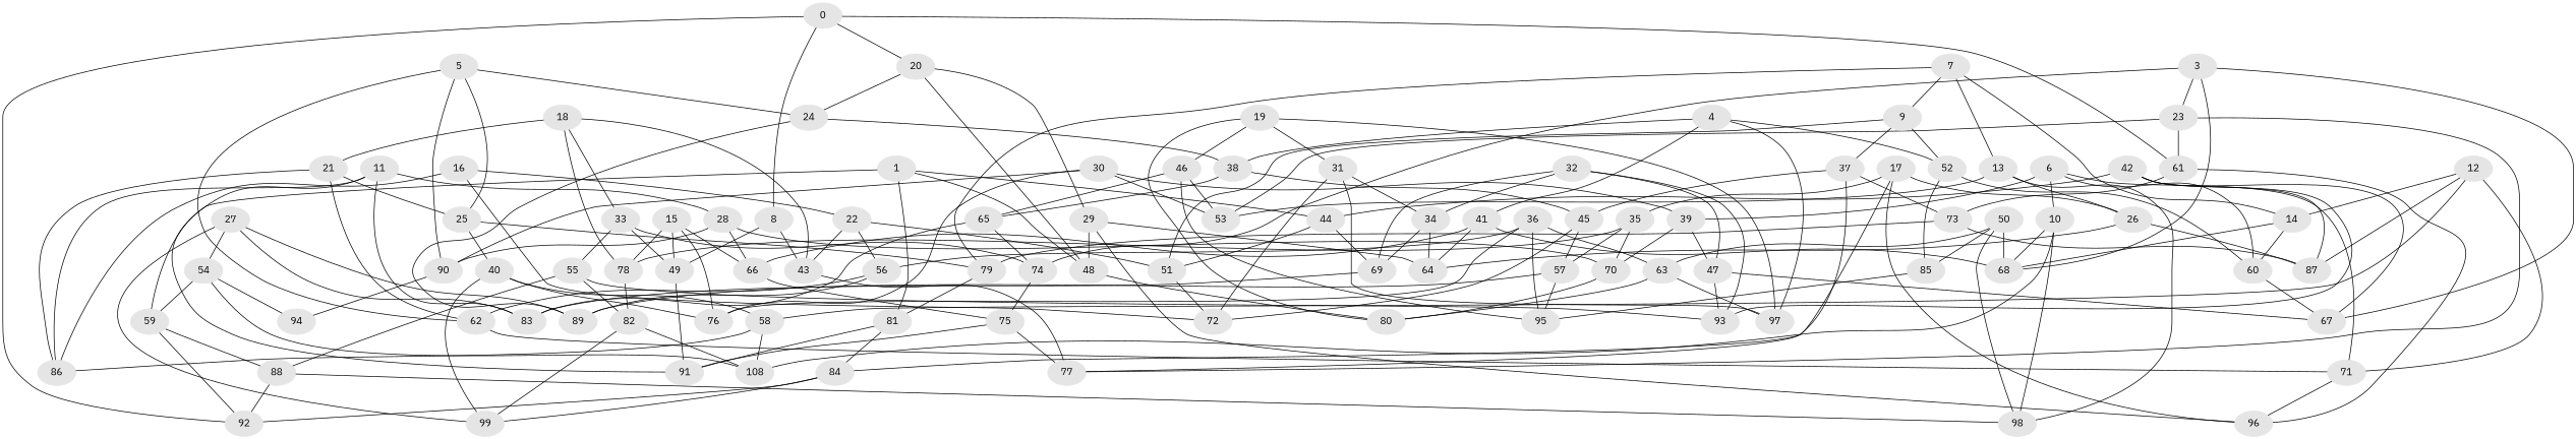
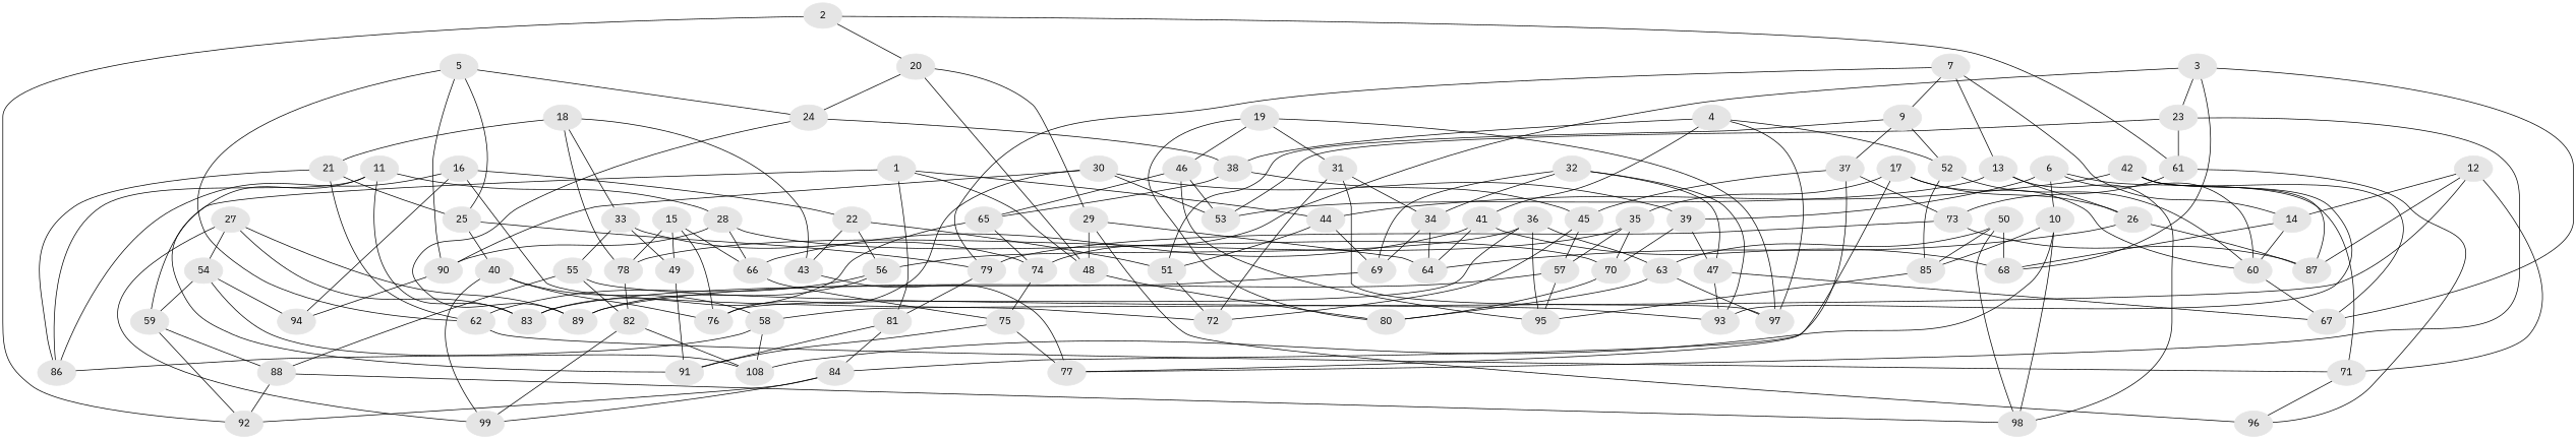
  graph {
    fontname="IBM Plex Sans"
    node [color=gray90 fontname="IBM Plex Sans" style=filled]
    edge [fontname="IBM Plex Sans"]
    1
    44
    48
    59
    81
    51
    69
    80
    92
    88
    91
    84
-   2 [label=0]
-   8
+   2
    20
    61
    43
    49
    24
    29
    96
    73
    3
    23
    67
    68
    74
    53
    77
    75
    4
    38
    41
    52
    97
    45
    65
    66
    64
    60
    85
    5
    25
    62
    90
    89
    79
    40
    71
    94
    6
    10
    39
    98
    n55 [label=108]
    70
    47
    7
    9
    13
    14
    37
    26
    72
    95
    11
    28
    83
    86
    12
    58
    87
    15
    76
    78
    82
    16
    22
    56
    17
    35
    57
    99
    18
    21
    33
    55
    19
    31
    46
    34
    27
    54
    30
    32
    93
    36
    63
    42
    50
    1 -- 44
    1 -- 48
    1 -- 59
    1 -- 81
    44 -- 51
    44 -- 69
    48 -- 80
    59 -- 92
    59 -- 88
    81 -- 91
    81 -- 84
    51 -- 72
    69 -- 83
    88 -- 92
    88 -- 98
    84 -- 92
    84 -- 99
    2 -- 92
-   2 -- 8
    2 -- 20
    2 -- 61
-   8 -- 43
-   8 -- 49
    20 -- 48
    20 -- 24
    20 -- 29
    61 -- 96
    61 -- 73
    43 -- 77
    49 -- 91
    24 -- 38
    24 -- 89
    29 -- 48
    29 -- 96
    29 -- 64
    73 -- 79
    73 -- 87
    3 -- 23
    3 -- 67
    3 -- 68
    3 -- 74
    23 -- 61
    23 -- 53
    23 -- 77
    74 -- 75
    75 -- 91
    75 -- 77
    4 -- 38
    4 -- 41
    4 -- 52
    4 -- 97
    38 -- 45
    38 -- 65
    41 -- 68
    41 -- 66
    41 -- 64
    52 -- 60
    52 -- 85
    45 -- 72
    45 -- 57
    65 -- 74
    65 -- 83
    66 -- 75
    60 -- 67
    85 -- 95
    5 -- 24
    5 -- 25
    5 -- 62
    5 -- 90
    25 -- 79
    25 -- 40
    62 -- 71
    90 -- 94
    79 -- 81
    40 -- 58
    40 -- 76
    40 -- 99
    71 -- 96
    6 -- 60
    6 -- 71
    6 -- 10
    6 -- 39
-   10 -- 68
+   10 -- 85
    10 -- 98
    10 -- n55
    39 -- 70
    39 -- 47
    70 -- 80
    47 -- 67
    47 -- 93
    7 -- 79
    7 -- 9
    7 -- 13
    7 -- 14
    9 -- 51
    9 -- 52
    9 -- 37
    13 -- 53
    13 -- 98
    13 -- 26
    14 -- 68
    14 -- 60
    37 -- 73
    37 -- 77
    37 -- 45
    26 -- 64
    26 -- 87
    11 -- 91
    11 -- 28
    11 -- 83
    11 -- 86
    28 -- 66
    28 -- 90
    28 -- 70
    12 -- 71
    12 -- 14
    12 -- 58
    12 -- 87
    58 -- n55
    58 -- 86
    15 -- 49
    15 -- 66
    15 -- 76
    15 -- 78
    78 -- 82
    82 -- n55
    82 -- 99
+   16 -- 94
    16 -- 72
    16 -- 86
    16 -- 22
    22 -- 51
    22 -- 43
    22 -- 56
    56 -- 62
    56 -- 89
    17 -- 84
-   17 -- 96
+   17 -- 60
    17 -- 26
    17 -- 35
    35 -- 70
    35 -- 78
    35 -- 57
    57 -- 89
    57 -- 95
    18 -- 43
    18 -- 78
    18 -- 21
    18 -- 33
    21 -- 25
    21 -- 62
    21 -- 86
    33 -- 49
    33 -- 74
    33 -- 55
    55 -- 88
    55 -- 82
    55 -- 93
    19 -- 80
    19 -- 97
    19 -- 31
    19 -- 46
    31 -- 97
    31 -- 72
    31 -- 34
    46 -- 53
    46 -- 65
    46 -- 95
    34 -- 69
    34 -- 64
    27 -- 89
    27 -- 83
    27 -- 99
    27 -- 54
    54 -- 59
    54 -- 94
    54 -- n55
    30 -- 53
    30 -- 90
    30 -- 39
    30 -- 76
    32 -- 69
    32 -- 47
    32 -- 34
    32 -- 93
    36 -- 95
    36 -- 76
    36 -- 56
    36 -- 63
    63 -- 80
    63 -- 97
    42 -- 44
    42 -- 67
    42 -- 87
    42 -- 93
    50 -- 68
    50 -- 85
    50 -- 98
    50 -- 63
  }
